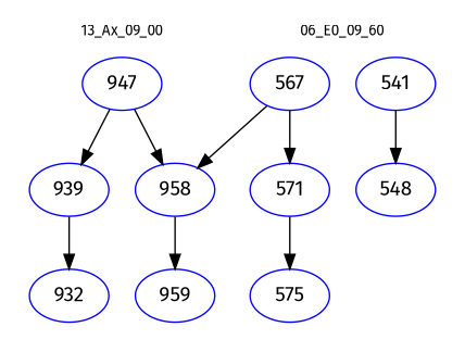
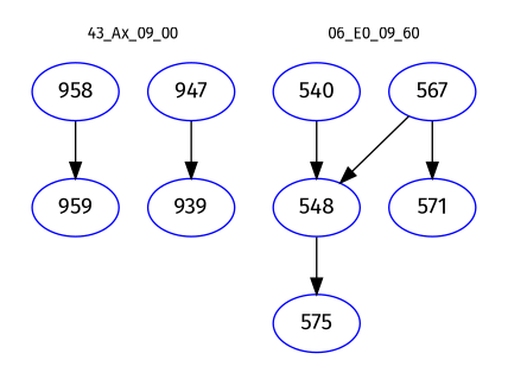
  digraph {
    fontname="Fira Sans"
    node [color=blue fontname="Fira Sans"]
    edge [color=black fontname="Fira Sans"]
    n1 [label=947]
    n2 [label=939]
    n3 [label=958]
-   n4 [label=932]
    n5 [label=959]
    n6 [label=567]
    n7 [label=548]
    n8 [label=571]
-   n9 [label=541]
+   n9 [label=540]
    n10 [label=575]
    subgraph cluster_1 {
      color=white
      fontsize=10
-     label="13_Ax_09_00"
+     label="43_Ax_09_00"
      n1
      n2
      n3
-     n4
      n5
    }
    subgraph cluster_2 {
      color=white
      fontsize=10
      label="06_E0_09_60"
      n6
      n7
      n8
      n9
      n10
    }
    n1 -> n2
-   n1 -> n3
-   n2 -> n4
    n3 -> n5
-   n6 -> n3
+   n6 -> n7
    n6 -> n8
-   n8 -> n10
+   n7 -> n10
    n9 -> n7
  }
